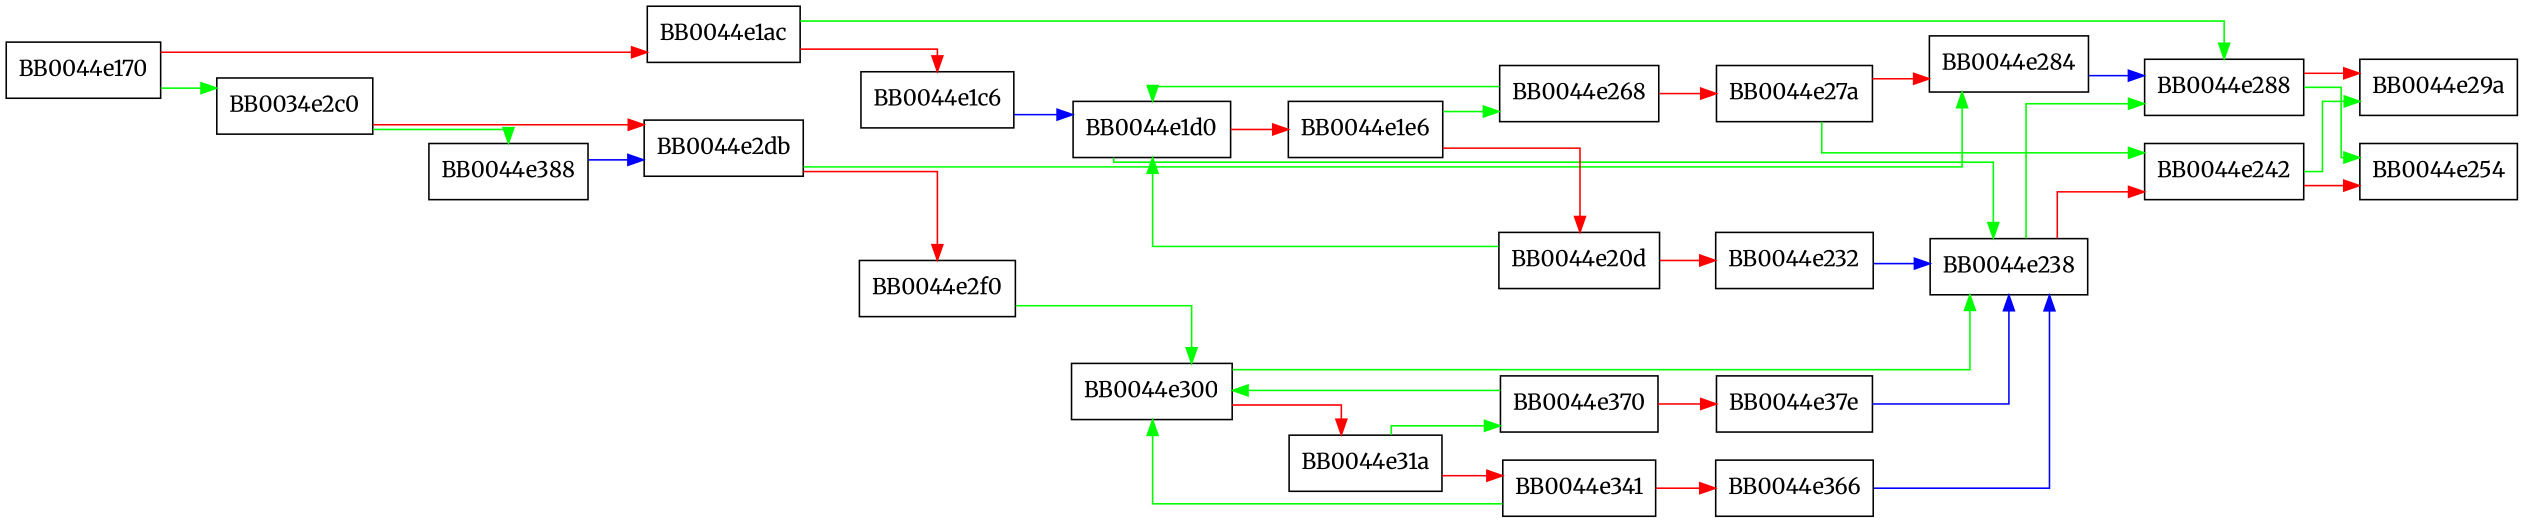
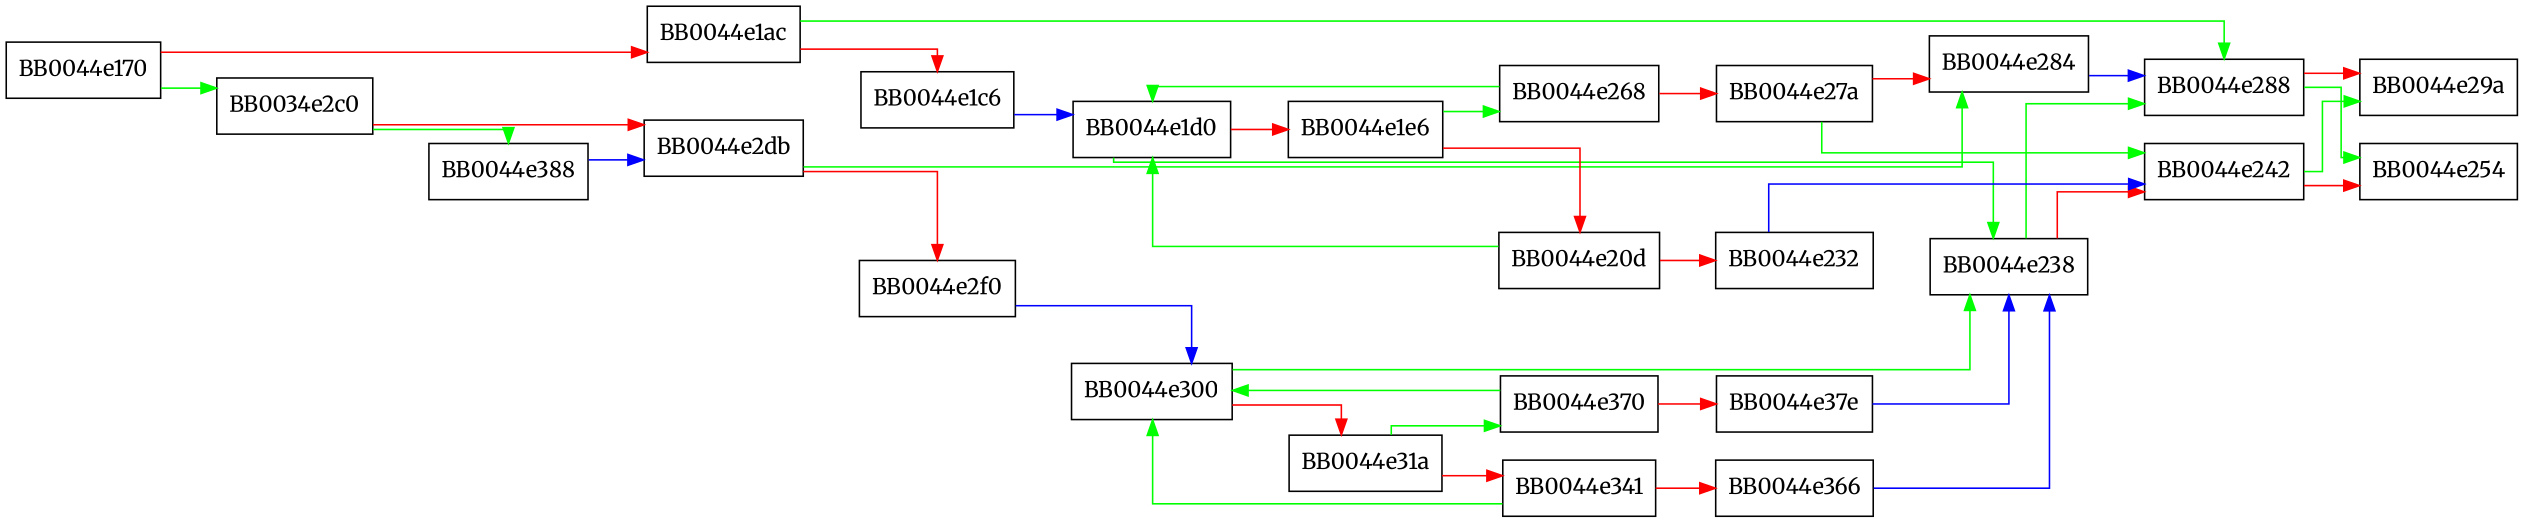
  digraph {
    fontname=Merriweather
    rankdir=LR
    splines=ortho
    node [fontname=Merriweather shape=box]
    edge [color=green fontname=Merriweather]
    n1 [label=BB0034e2c0]
    BB0044e170
    BB0044e1ac
    BB0044e388
    BB0044e2db
    BB0044e288
    BB0044e1c6
    BB0044e284
    BB0044e2f0
    BB0044e29a
    BB0044e254
    BB0044e1d0
    BB0044e238
    BB0044e1e6
    BB0044e242
    BB0044e268
    BB0044e20d
    BB0044e27a
    BB0044e232
    BB0044e300
    BB0044e31a
    BB0044e370
    BB0044e341
    BB0044e37e
    BB0044e366
    n1 -> BB0044e388
    n1 -> BB0044e2db [color=red]
    BB0044e170 -> n1
    BB0044e170 -> BB0044e1ac [color=red]
    BB0044e1ac -> BB0044e288
    BB0044e1ac -> BB0044e1c6 [color=red]
    BB0044e388 -> BB0044e2db [color=blue]
    BB0044e2db -> BB0044e284
    BB0044e2db -> BB0044e2f0 [color=red]
    BB0044e288 -> BB0044e29a [color=red]
    BB0044e288 -> BB0044e254
    BB0044e1c6 -> BB0044e1d0 [color=blue]
    BB0044e284 -> BB0044e288 [color=blue]
-   BB0044e2f0 -> BB0044e300
+   BB0044e2f0 -> BB0044e300 [color=blue]
    BB0044e1d0 -> BB0044e238
    BB0044e1d0 -> BB0044e1e6 [color=red]
    BB0044e238 -> BB0044e288
    BB0044e238 -> BB0044e242 [color=red]
    BB0044e1e6 -> BB0044e268
    BB0044e1e6 -> BB0044e20d [color=red]
    BB0044e242 -> BB0044e29a
    BB0044e242 -> BB0044e254 [color=red]
    BB0044e268 -> BB0044e1d0
    BB0044e268 -> BB0044e27a [color=red]
    BB0044e20d -> BB0044e1d0
    BB0044e20d -> BB0044e232 [color=red]
    BB0044e27a -> BB0044e284 [color=red]
    BB0044e27a -> BB0044e242
-   BB0044e232 -> BB0044e238 [color=blue]
+   BB0044e232 -> BB0044e242 [color=blue]
    BB0044e300 -> BB0044e238
    BB0044e300 -> BB0044e31a [color=red]
    BB0044e31a -> BB0044e370
    BB0044e31a -> BB0044e341 [color=red]
    BB0044e370 -> BB0044e300
    BB0044e370 -> BB0044e37e [color=red]
    BB0044e341 -> BB0044e300
    BB0044e341 -> BB0044e366 [color=red]
    BB0044e37e -> BB0044e238 [color=blue]
    BB0044e366 -> BB0044e238 [color=blue]
  }
